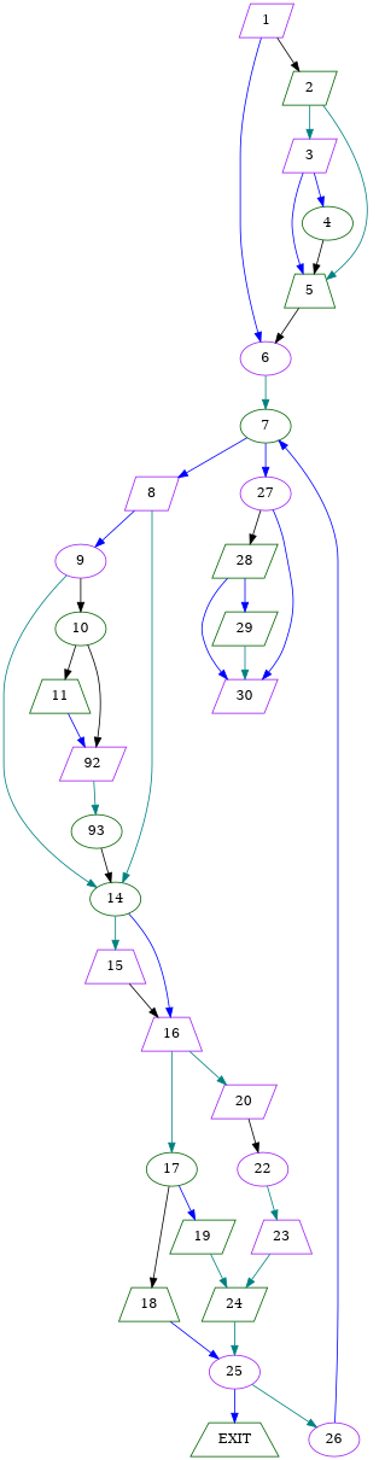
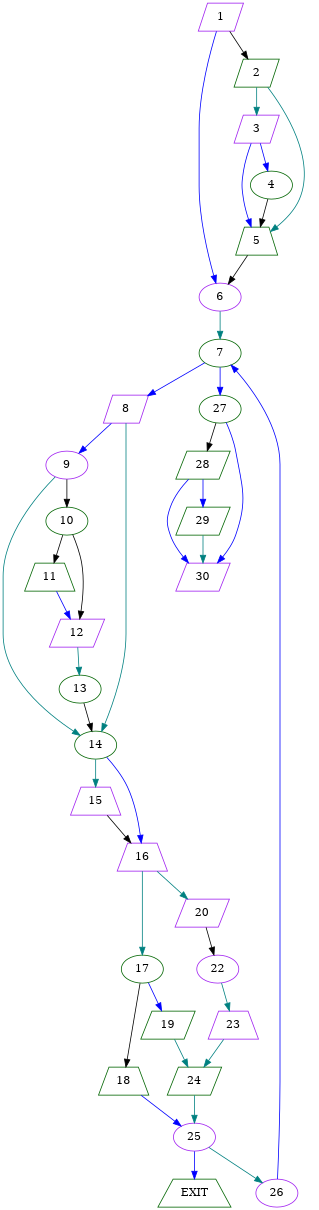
  digraph {
    node [color=purple shape=ellipse]
    edge [color=blue]
    1 [shape=parallelogram]
    6
    2 [color=darkgreen shape=parallelogram]
    7 [color=darkgreen]
    3 [shape=parallelogram]
    5 [color=darkgreen shape=trapezium]
    4 [color=darkgreen]
    8 [shape=parallelogram]
-   27
+   27 [color=darkgreen]
    9
    14 [color=darkgreen]
    28 [color=darkgreen shape=parallelogram]
    30 [shape=parallelogram]
    10 [color=darkgreen]
    15 [shape=trapezium]
    16 [shape=trapezium]
    11 [color=darkgreen shape=trapezium]
-   12 [shape=parallelogram label=92]
-   13 [color=darkgreen label=93]
+   12 [shape=parallelogram]
+   13 [color=darkgreen]
    17 [color=darkgreen]
    20 [shape=parallelogram]
    18 [color=darkgreen shape=trapezium]
    19 [color=darkgreen shape=parallelogram]
    22
    25
    24 [color=darkgreen shape=parallelogram]
    26
    n28 [color=darkgreen label=EXIT shape=trapezium]
    23 [shape=trapezium]
    29 [color=darkgreen shape=parallelogram]
    1 -> 6
    1 -> 2 [color=black]
    6 -> 7 [color=teal]
    2 -> 3 [color=teal]
    2 -> 5 [color=teal]
    7 -> 8
    7 -> 27
    3 -> 5
    3 -> 4
    5 -> 6 [color=black]
    4 -> 5 [color=black]
    8 -> 9
    8 -> 14 [color=teal]
    27 -> 28 [color=black]
    27 -> 30
    9 -> 14 [color=teal]
    9 -> 10 [color=black]
    14 -> 15 [color=teal]
    14 -> 16
    28 -> 30
    28 -> 29
    10 -> 11 [color=black]
    10 -> 12 [color=black]
    15 -> 16 [color=black]
    16 -> 17 [color=teal]
    16 -> 20 [color=teal]
    11 -> 12
    12 -> 13 [color=teal]
    13 -> 14 [color=black]
    17 -> 18 [color=black]
    17 -> 19
    20 -> 22 [color=black]
    18 -> 25
    19 -> 24 [color=teal]
    22 -> 23 [color=teal]
    25 -> 26 [color=teal]
    25 -> n28
    24 -> 25 [color=teal]
    26 -> 7
    23 -> 24 [color=teal]
    29 -> 30 [color=teal]
  }
